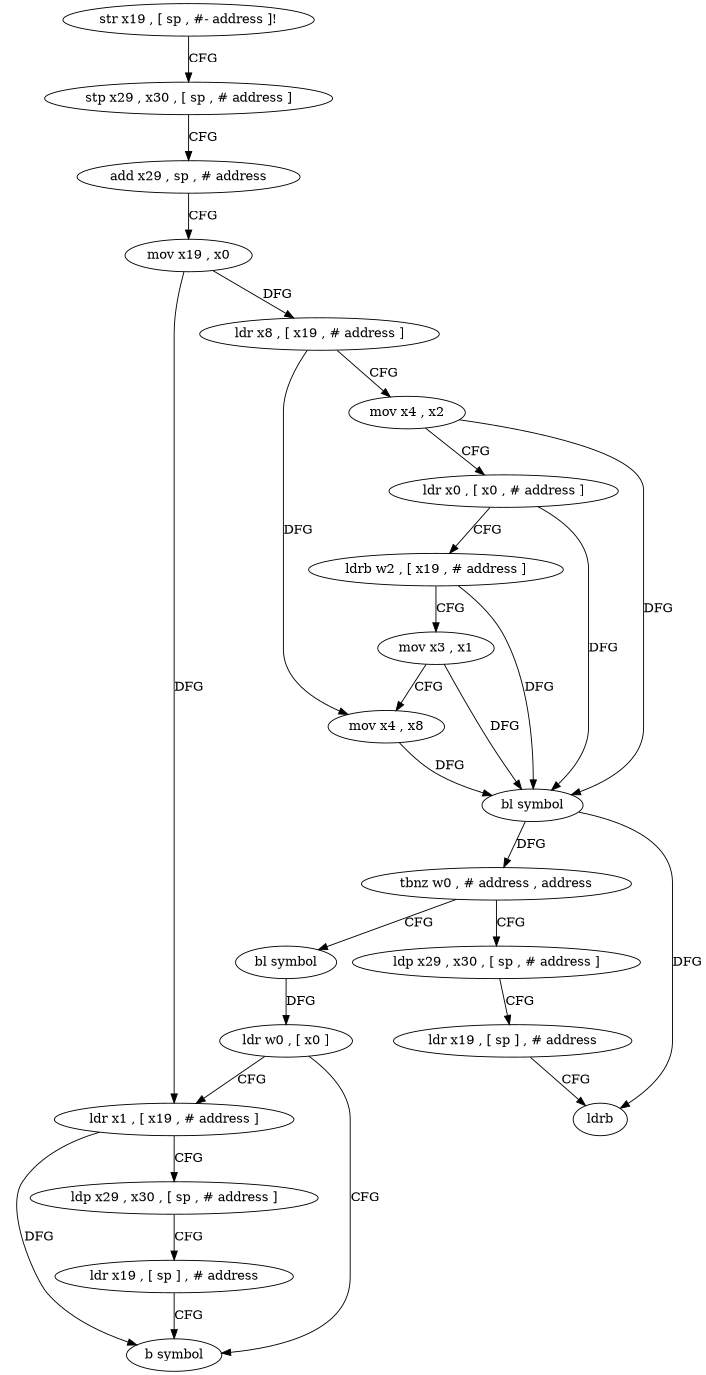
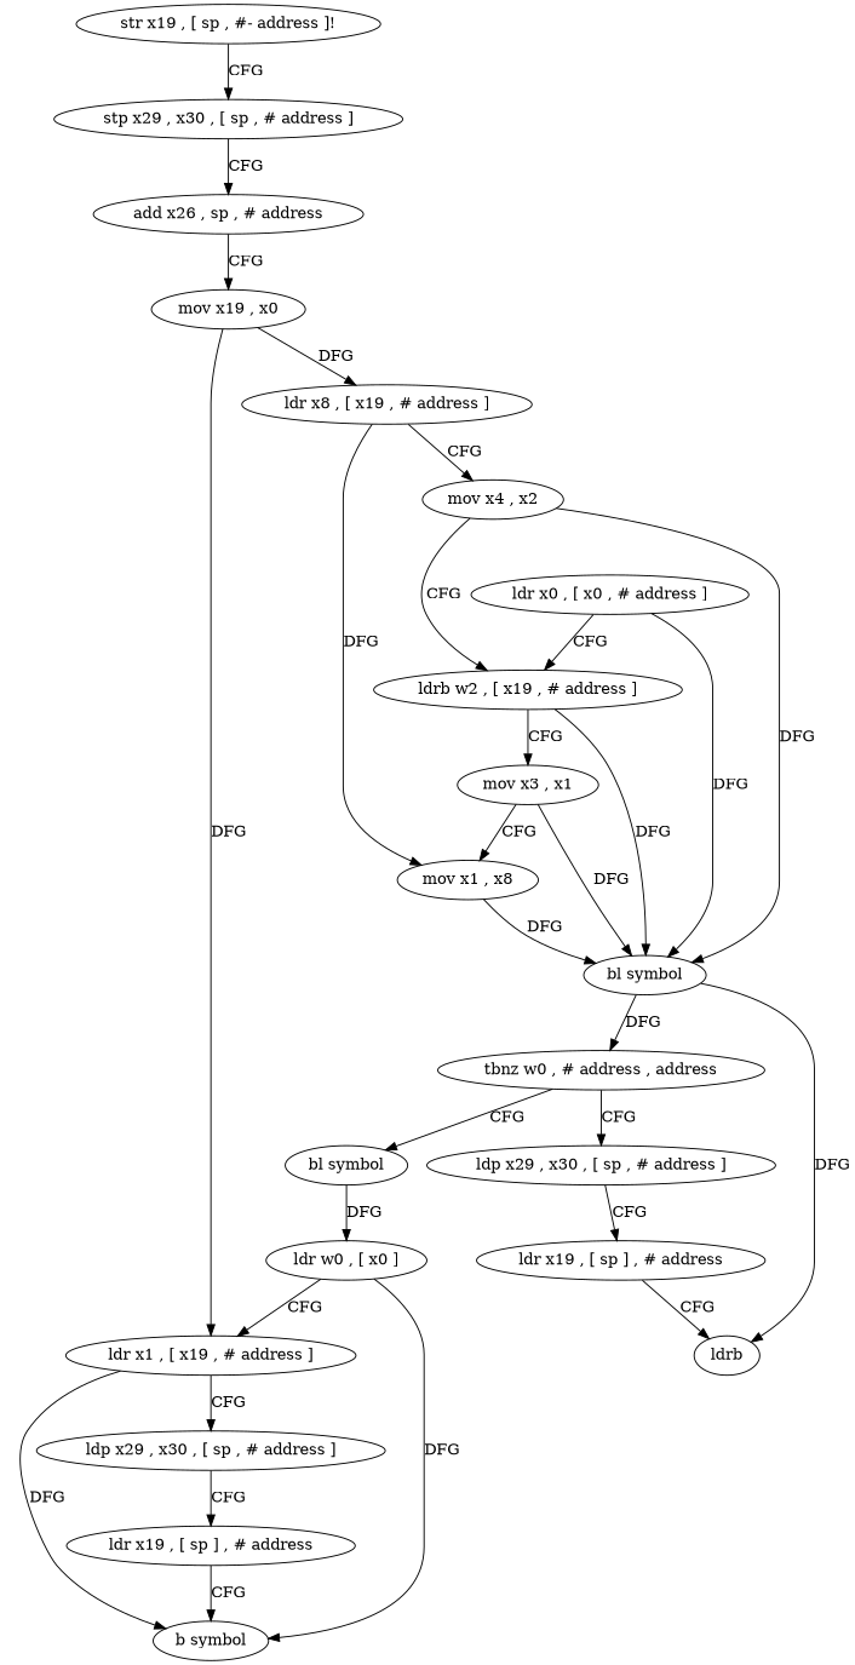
  digraph {
    n1 [label="str x19 , [ sp , #- address ]!"]
    n2 [label="stp x29 , x30 , [ sp , # address ]"]
-   n3 [label="add x29 , sp , # address"]
+   n3 [label="add x26 , sp , # address"]
    n4 [label="mov x19 , x0"]
    n5 [label="ldr x8 , [ x19 , # address ]"]
    n6 [label="ldr x1 , [ x19 , # address ]"]
    n7 [label="mov x4 , x2"]
-   n8 [label="mov x4 , x8"]
+   n8 [label="mov x1 , x8"]
    n9 [label="ldrb w2 , [ x19 , # address ]"]
    n10 [label="bl symbol"]
    n11 [label="mov x3 , x1"]
    n12 [label="b symbol"]
    n13 [label="ldp x29 , x30 , [ sp , # address ]"]
    n14 [label="ldr x0 , [ x0 , # address ]"]
    n15 [label="tbnz w0 , # address , address"]
    n16 [label=ldrb]
    n17 [label="bl symbol"]
    n18 [label="ldp x29 , x30 , [ sp , # address ]"]
    n19 [label="ldr w0 , [ x0 ]"]
    n20 [label="ldr x19 , [ sp ] , # address"]
    n21 [label="ldr x19 , [ sp ] , # address"]
    n1 -> n2 [label=CFG]
    n2 -> n3 [label=CFG]
    n3 -> n4 [label=CFG]
    n4 -> n5 [label=DFG]
    n4 -> n6 [label=DFG]
    n5 -> n7 [label=CFG]
    n5 -> n8 [label=DFG]
    n6 -> n12 [label=DFG]
    n6 -> n13 [label=CFG]
    n7 -> n10 [label=DFG]
-   n7 -> n14 [label=CFG]
+   n7 -> n9 [label=CFG]
    n8 -> n10 [label=DFG]
    n9 -> n10 [label=DFG]
    n9 -> n11 [label=CFG]
    n10 -> n15 [label=DFG]
    n10 -> n16 [label=DFG]
    n11 -> n8 [label=CFG]
    n11 -> n10 [label=DFG]
    n13 -> n21 [label=CFG]
    n14 -> n9 [label=CFG]
    n14 -> n10 [label=DFG]
    n15 -> n17 [label=CFG]
    n15 -> n18 [label=CFG]
    n17 -> n19 [label=DFG]
    n18 -> n20 [label=CFG]
    n19 -> n6 [label=CFG]
-   n19 -> n12 [label=CFG]
+   n19 -> n12 [label=DFG]
    n20 -> n16 [label=CFG]
    n21 -> n12 [label=CFG]
  }
